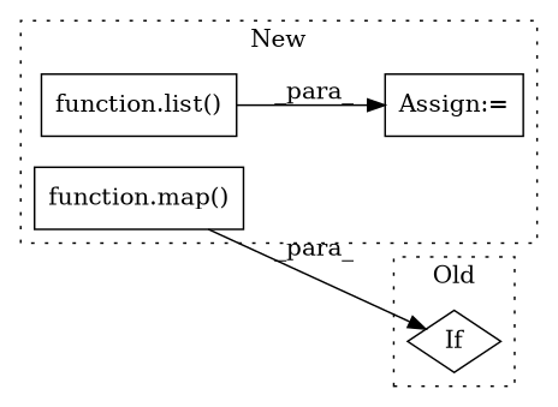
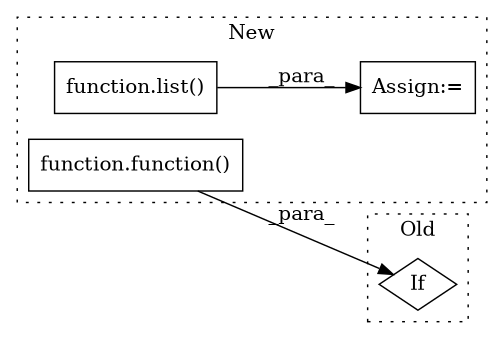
  digraph {
    rankdir=LR
    node [a=75 shape=box]
    n1 [l="5,1" label="function.list()" s="6008,6083"]
    n2 [a=68 l=3 label="Assign:=" s=6105]
-   n3 [l="4,1" label="function.map()" s="6013,6082"]
+   n3 [l="4,1" label="function.function()" s="6013,6082"]
    n4 [a=96 l="3,14" label=If s="4986,5009" shape=diamond]
    subgraph cluster_1 {
      label=New
      style=dotted
      n1
      n2
      n3
    }
    subgraph cluster_2 {
      label=Old
      style=dotted
      n4
    }
    n1 -> n2 [label=_para_]
    n3 -> n4 [label=_para_]
  }
